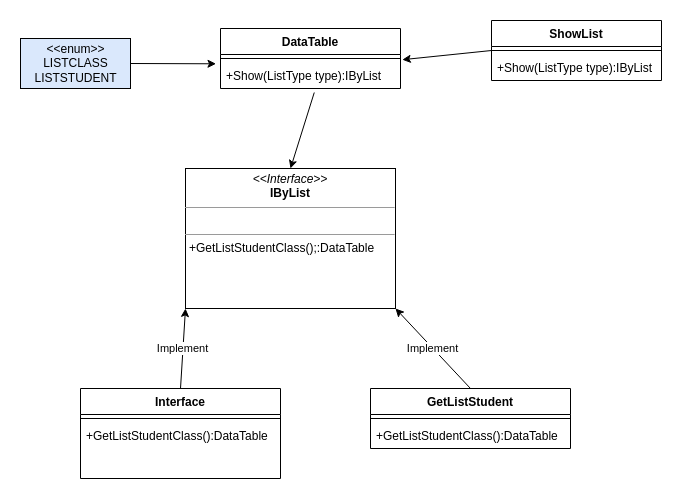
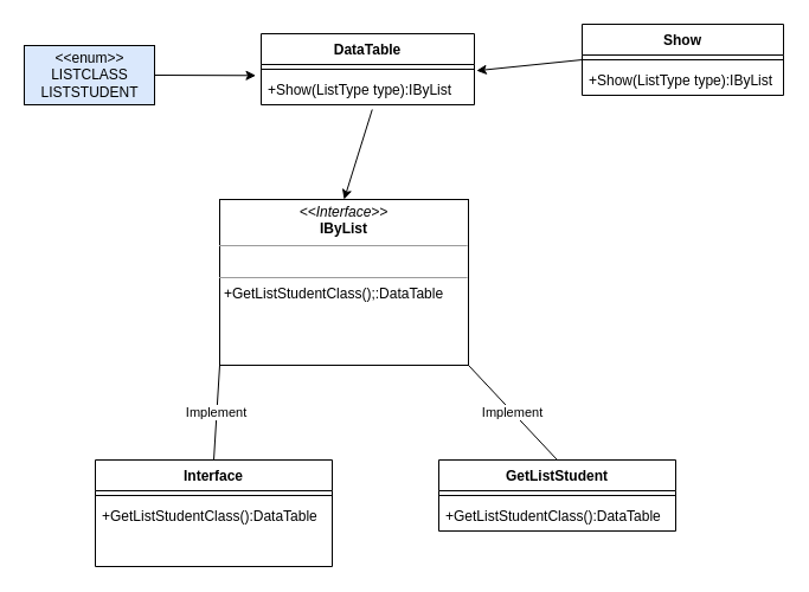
  <mxCell id="0" />
  <mxCell id="1" parent="0" />
  <mxCell id="2" value="Interface" style="swimlane;fontStyle=1;align=center;verticalAlign=top;childLayout=stackLayout;horizontal=1;startSize=26;horizontalStack=0;resizeParent=1;resizeParentMax=0;resizeLast=0;collapsible=1;marginBottom=0;" parent="1" vertex="1"><mxGeometry x="80" y="388" width="200" height="90" as="geometry" /></mxCell>
  <mxCell id="3" value="" style="line;strokeWidth=1;fillColor=none;align=left;verticalAlign=middle;spacingTop=-1;spacingLeft=3;spacingRight=3;rotatable=0;labelPosition=right;points=[];portConstraint=eastwest;" parent="2" vertex="1"><mxGeometry y="26" width="200" height="8" as="geometry" /></mxCell>
  <mxCell id="4" value="+GetListStudentClass():DataTable" style="text;strokeColor=none;fillColor=none;align=left;verticalAlign=top;spacingLeft=4;spacingRight=4;overflow=hidden;rotatable=0;points=[[0,0.5],[1,0.5]];portConstraint=eastwest;" parent="2" vertex="1"><mxGeometry y="34" width="200" height="56" as="geometry" /></mxCell>
  <mxCell id="5" value="GetListStudent" style="swimlane;fontStyle=1;align=center;verticalAlign=top;childLayout=stackLayout;horizontal=1;startSize=26;horizontalStack=0;resizeParent=1;resizeParentMax=0;resizeLast=0;collapsible=1;marginBottom=0;" parent="1" vertex="1"><mxGeometry x="370" y="388" width="200" height="60" as="geometry" /></mxCell>
  <mxCell id="6" value="" style="line;strokeWidth=1;fillColor=none;align=left;verticalAlign=middle;spacingTop=-1;spacingLeft=3;spacingRight=3;rotatable=0;labelPosition=right;points=[];portConstraint=eastwest;" parent="5" vertex="1"><mxGeometry y="26" width="200" height="8" as="geometry" /></mxCell>
  <mxCell id="7" value="+GetListStudentClass():DataTable" style="text;strokeColor=none;fillColor=none;align=left;verticalAlign=top;spacingLeft=4;spacingRight=4;overflow=hidden;rotatable=0;points=[[0,0.5],[1,0.5]];portConstraint=eastwest;" parent="5" vertex="1"><mxGeometry y="34" width="200" height="26" as="geometry" /></mxCell>
  <mxCell id="8" value="&lt;p style=&quot;margin: 0px ; margin-top: 4px ; text-align: center&quot;&gt;&lt;i&gt;&amp;lt;&amp;lt;Interface&amp;gt;&amp;gt;&lt;/i&gt;&lt;br&gt;&lt;b&gt;IByList&lt;/b&gt;&lt;/p&gt;&lt;hr size=&quot;1&quot;&gt;&lt;p style=&quot;margin: 0px ; margin-left: 4px&quot;&gt;&lt;br&gt;&lt;/p&gt;&lt;hr size=&quot;1&quot;&gt;&lt;p style=&quot;margin: 0px ; margin-left: 4px&quot;&gt;+GetListStudentClass();:DataTable&lt;/p&gt;" style="verticalAlign=top;align=left;overflow=fill;fontSize=12;fontFamily=Helvetica;html=1;" parent="1" vertex="1"><mxGeometry x="185" y="168" width="210" height="140" as="geometry" /></mxCell>
  <mxCell id="9" value="DataTable" style="swimlane;fontStyle=1;align=center;verticalAlign=top;childLayout=stackLayout;horizontal=1;startSize=26;horizontalStack=0;resizeParent=1;resizeParentMax=0;resizeLast=0;collapsible=1;marginBottom=0;" parent="1" vertex="1"><mxGeometry x="220" y="28" width="180" height="60" as="geometry" /></mxCell>
  <mxCell id="10" value="" style="line;strokeWidth=1;fillColor=none;align=left;verticalAlign=middle;spacingTop=-1;spacingLeft=3;spacingRight=3;rotatable=0;labelPosition=right;points=[];portConstraint=eastwest;" parent="9" vertex="1"><mxGeometry y="26" width="180" height="8" as="geometry" /></mxCell>
  <mxCell id="11" value="+Show(ListType type):IByList" style="text;strokeColor=none;fillColor=none;align=left;verticalAlign=top;spacingLeft=4;spacingRight=4;overflow=hidden;rotatable=0;points=[[0,0.5],[1,0.5]];portConstraint=eastwest;" parent="9" vertex="1"><mxGeometry y="34" width="180" height="26" as="geometry" /></mxCell>
- <mxCell id="12" value="Implement" style="endArrow=classic;html=1;exitX=0.5;exitY=0;exitDx=0;exitDy=0;entryX=0;entryY=1;entryDx=0;entryDy=0;" parent="1" source="2" target="8" edge="1"><mxGeometry width="50" height="50" relative="1" as="geometry"><mxPoint x="240" y="318" as="sourcePoint" /><mxPoint x="290" y="268" as="targetPoint" /></mxGeometry></mxCell>
- <mxCell id="13" value="Implement" style="endArrow=classic;html=1;exitX=0.5;exitY=0;exitDx=0;exitDy=0;entryX=1;entryY=1;entryDx=0;entryDy=0;" parent="1" source="5" target="8" edge="1"><mxGeometry width="50" height="50" relative="1" as="geometry"><mxPoint x="240" y="318" as="sourcePoint" /><mxPoint x="290" y="268" as="targetPoint" /></mxGeometry></mxCell>
+ <mxCell id="12" value="Implement" style="endArrow=none;html=1;exitX=0.5;exitY=0;exitDx=0;exitDy=0;entryX=0;entryY=1;entryDx=0;entryDy=0;" parent="1" source="2" target="8" edge="1"><mxGeometry width="50" height="50" relative="1" as="geometry"><mxPoint x="240" y="318" as="sourcePoint" /><mxPoint x="290" y="268" as="targetPoint" /></mxGeometry></mxCell>
+ <mxCell id="13" value="Implement" style="endArrow=none;html=1;exitX=0.5;exitY=0;exitDx=0;exitDy=0;entryX=1;entryY=1;entryDx=0;entryDy=0;" parent="1" source="5" target="8" edge="1"><mxGeometry width="50" height="50" relative="1" as="geometry"><mxPoint x="240" y="318" as="sourcePoint" /><mxPoint x="290" y="268" as="targetPoint" /></mxGeometry></mxCell>
  <mxCell id="14" value="&amp;lt;&amp;lt;enum&amp;gt;&amp;gt;&lt;br&gt;LISTCLASS&lt;br&gt;LISTSTUDENT" style="html=1;fillColor=#dae8fc;" parent="1" vertex="1"><mxGeometry x="20" y="38" width="110" height="50" as="geometry" /></mxCell>
  <mxCell id="15" value="" style="endArrow=classic;html=1;exitX=0.521;exitY=1.154;exitDx=0;exitDy=0;exitPerimeter=0;entryX=0.5;entryY=0;entryDx=0;entryDy=0;" parent="1" source="11" target="8" edge="1"><mxGeometry width="50" height="50" relative="1" as="geometry"><mxPoint x="180" y="148" as="sourcePoint" /><mxPoint x="230" y="98" as="targetPoint" /></mxGeometry></mxCell>
- <mxCell id="16" value="ShowList" style="swimlane;fontStyle=1;align=center;verticalAlign=top;childLayout=stackLayout;horizontal=1;startSize=26;horizontalStack=0;resizeParent=1;resizeParentMax=0;resizeLast=0;collapsible=1;marginBottom=0;" parent="1" vertex="1"><mxGeometry x="491" y="20" width="170" height="60" as="geometry" /></mxCell>
+ <mxCell id="16" value="Show" style="swimlane;fontStyle=1;align=center;verticalAlign=top;childLayout=stackLayout;horizontal=1;startSize=26;horizontalStack=0;resizeParent=1;resizeParentMax=0;resizeLast=0;collapsible=1;marginBottom=0;" parent="1" vertex="1"><mxGeometry x="491" y="20" width="170" height="60" as="geometry" /></mxCell>
  <mxCell id="17" value="" style="line;strokeWidth=1;fillColor=none;align=left;verticalAlign=middle;spacingTop=-1;spacingLeft=3;spacingRight=3;rotatable=0;labelPosition=right;points=[];portConstraint=eastwest;" parent="16" vertex="1"><mxGeometry y="26" width="170" height="8" as="geometry" /></mxCell>
  <mxCell id="18" value="+Show(ListType type):IByList" style="text;strokeColor=none;fillColor=none;align=left;verticalAlign=top;spacingLeft=4;spacingRight=4;overflow=hidden;rotatable=0;points=[[0,0.5],[1,0.5]];portConstraint=eastwest;" parent="16" vertex="1"><mxGeometry y="34" width="170" height="26" as="geometry" /></mxCell>
  <mxCell id="19" value="" style="endArrow=classic;html=1;exitX=0;exitY=0.5;exitDx=0;exitDy=0;entryX=1.01;entryY=0.65;entryDx=0;entryDy=0;entryPerimeter=0;" parent="1" source="16" target="10" edge="1"><mxGeometry width="50" height="50" relative="1" as="geometry"><mxPoint x="486.48" y="68.178" as="sourcePoint" /><mxPoint x="405" y="66" as="targetPoint" /></mxGeometry></mxCell>
  <mxCell id="20" value="" style="endArrow=classic;html=1;exitX=1;exitY=0.5;exitDx=0;exitDy=0;entryX=-0.025;entryY=0.05;entryDx=0;entryDy=0;entryPerimeter=0;" parent="1" source="14" target="11" edge="1"><mxGeometry width="50" height="50" relative="1" as="geometry"><mxPoint x="300" y="220" as="sourcePoint" /><mxPoint x="350" y="170" as="targetPoint" /></mxGeometry></mxCell>
